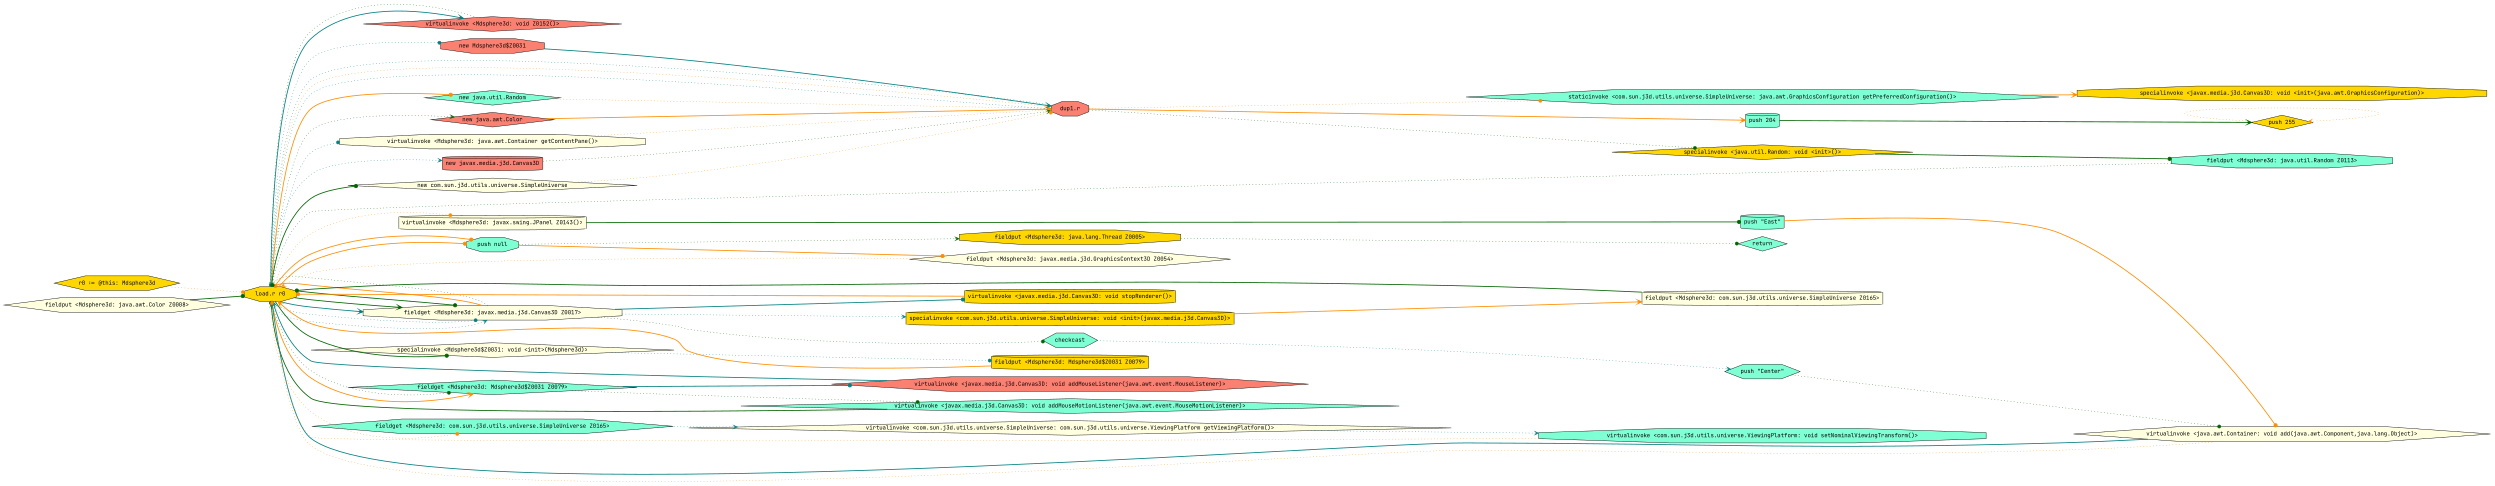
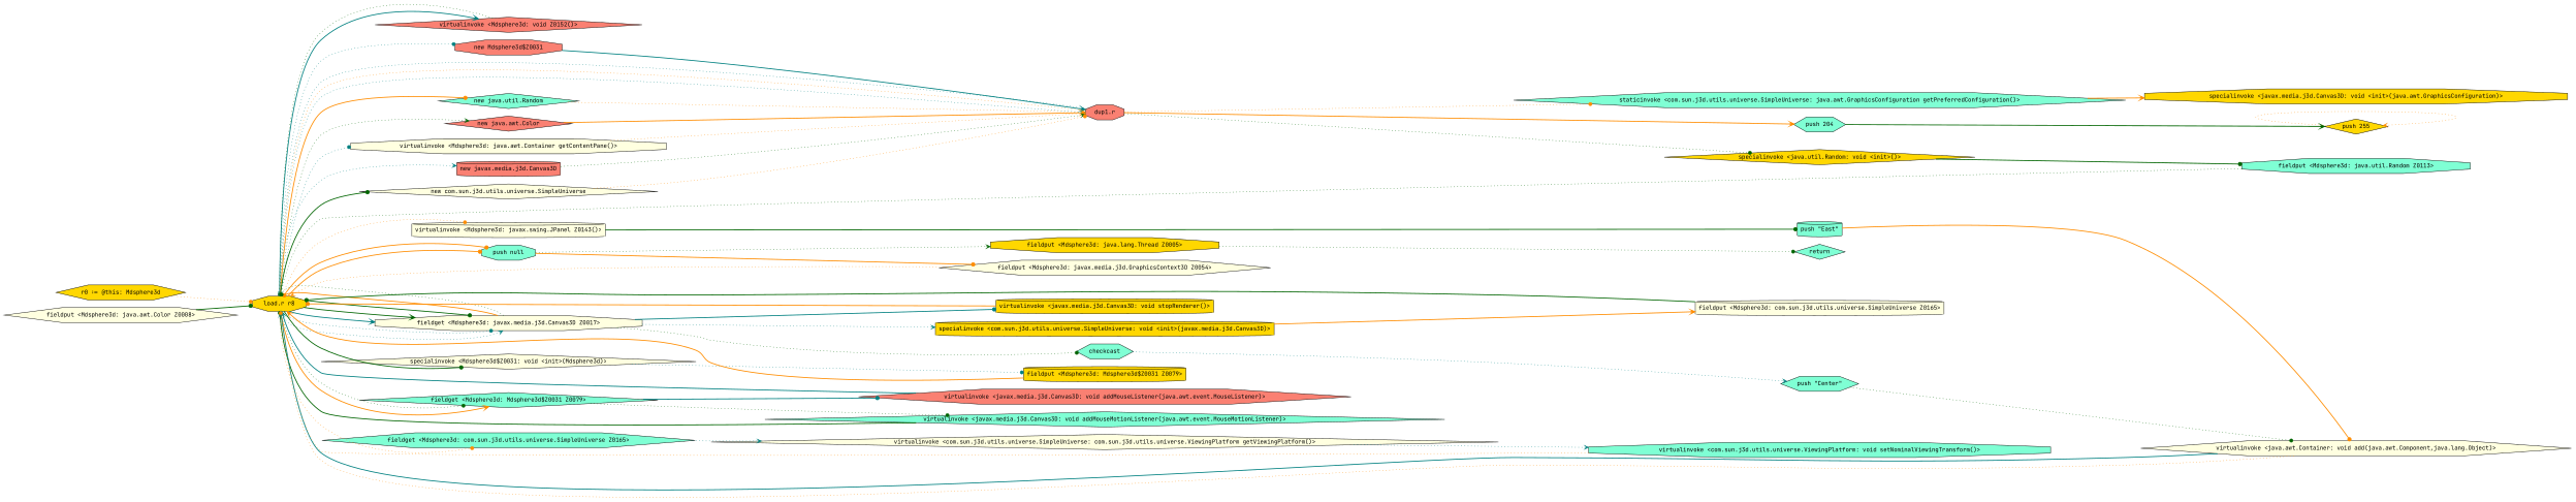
  digraph {
    fontname="JetBrains Mono"
    rankdir=LR
    node [fillcolor=aquamarine fontname="JetBrains Mono" shape=diamond style=filled]
    edge [arrowhead=dot color=darkorange fontname="JetBrains Mono" style=dotted]
    "r0 := @this: Mdsphere3d" [fillcolor=gold shape=hexagon]
-   "load.r r0" [fillcolor=gold shape=octagon]
+   "load.r r0" [fillcolor=gold shape=octagon label="load.r r8"]
    "virtualinvoke <Mdsphere3d: void Z0152()>" [fillcolor=salmon]
    "new java.util.Random"
    "new java.awt.Color" [fillcolor=salmon]
    "virtualinvoke <Mdsphere3d: java.awt.Container getContentPane()>" [fillcolor=lightyellow shape=octagon]
    "virtualinvoke <Mdsphere3d: javax.swing.JPanel Z0143()>" [fillcolor=lightyellow shape=cylinder]
    "new javax.media.j3d.Canvas3D" [fillcolor=salmon shape=cylinder]
    "fieldget <Mdsphere3d: javax.media.j3d.Canvas3D Z0017>" [fillcolor=lightyellow shape=octagon]
    "new com.sun.j3d.utils.universe.SimpleUniverse" [fillcolor=lightyellow]
    "fieldget <Mdsphere3d: com.sun.j3d.utils.universe.SimpleUniverse Z0165>" [shape=hexagon]
    "push null" [shape=octagon]
    "new Mdsphere3d$Z0031" [fillcolor=salmon shape=octagon]
    "specialinvoke <Mdsphere3d$Z0031: void <init>(Mdsphere3d)>" [fillcolor=lightyellow]
    "fieldget <Mdsphere3d: Mdsphere3d$Z0031 Z0079>"
    "dup1.r" [fillcolor=salmon shape=octagon]
    "push \"East\"" [shape=cylinder]
    "virtualinvoke <javax.media.j3d.Canvas3D: void stopRenderer()>" [fillcolor=gold shape=cylinder]
    checkcast [shape=hexagon]
    "specialinvoke <com.sun.j3d.utils.universe.SimpleUniverse: void <init>(javax.media.j3d.Canvas3D)>" [fillcolor=gold shape=cylinder]
    "virtualinvoke <com.sun.j3d.utils.universe.SimpleUniverse: com.sun.j3d.utils.universe.ViewingPlatform getViewingPlatform()>" [fillcolor=lightyellow]
    "fieldput <Mdsphere3d: javax.media.j3d.GraphicsContext3D Z0054>" [fillcolor=lightyellow shape=hexagon]
    "fieldput <Mdsphere3d: java.lang.Thread Z0005>" [fillcolor=gold shape=octagon]
    "fieldput <Mdsphere3d: Mdsphere3d$Z0031 Z0079>" [fillcolor=gold shape=cylinder]
    "virtualinvoke <javax.media.j3d.Canvas3D: void addMouseListener(java.awt.event.MouseListener)>" [fillcolor=salmon shape=hexagon]
    "virtualinvoke <javax.media.j3d.Canvas3D: void addMouseMotionListener(java.awt.event.MouseMotionListener)>"
    "specialinvoke <java.util.Random: void <init>()>" [fillcolor=gold]
-   "push 204" [shape=cylinder]
+   "push 204" [shape=hexagon]
    "staticinvoke <com.sun.j3d.utils.universe.SimpleUniverse: java.awt.GraphicsConfiguration getPreferredConfiguration()>" [shape=hexagon]
    "fieldput <Mdsphere3d: java.util.Random Z0113>" [shape=octagon]
    "push 255" [fillcolor=gold]
    "specialinvoke <javax.media.j3d.Canvas3D: void <init>(java.awt.GraphicsConfiguration)>" [fillcolor=gold shape=octagon]
    "fieldput <Mdsphere3d: java.awt.Color Z0008>" [fillcolor=lightyellow shape=hexagon]
    "virtualinvoke <java.awt.Container: void add(java.awt.Component,java.lang.Object)>" [fillcolor=lightyellow shape=hexagon]
    "push \"Center\"" [shape=hexagon]
    "fieldput <Mdsphere3d: com.sun.j3d.utils.universe.SimpleUniverse Z0165>" [fillcolor=lightyellow shape=cylinder]
    "virtualinvoke <com.sun.j3d.utils.universe.ViewingPlatform: void setNominalViewingTransform()>" [shape=octagon]
    return
    "r0 := @this: Mdsphere3d" -> "load.r r0"
    "load.r r0" -> "virtualinvoke <Mdsphere3d: void Z0152()>" [arrowhead=vee color=teal style=bold]
    "load.r r0" -> "new java.util.Random" [style=bold]
    "load.r r0" -> "new java.awt.Color" [arrowhead=vee color=darkgreen]
    "load.r r0" -> "virtualinvoke <Mdsphere3d: java.awt.Container getContentPane()>" [color=teal]
    "load.r r0" -> "virtualinvoke <Mdsphere3d: javax.swing.JPanel Z0143()>"
    "load.r r0" -> "new javax.media.j3d.Canvas3D" [arrowhead=vee color=teal]
    "load.r r0" -> "fieldget <Mdsphere3d: javax.media.j3d.Canvas3D Z0017>" [arrowhead=vee color=teal]
    "load.r r0" -> "fieldget <Mdsphere3d: javax.media.j3d.Canvas3D Z0017>" [color=teal]
    "load.r r0" -> "fieldget <Mdsphere3d: javax.media.j3d.Canvas3D Z0017>" [arrowhead=vee color=teal style=bold]
    "load.r r0" -> "fieldget <Mdsphere3d: javax.media.j3d.Canvas3D Z0017>" [arrowhead=vee color=darkgreen style=bold]
    "load.r r0" -> "fieldget <Mdsphere3d: javax.media.j3d.Canvas3D Z0017>" [color=darkgreen style=bold]
    "load.r r0" -> "new com.sun.j3d.utils.universe.SimpleUniverse" [color=darkgreen style=bold]
    "load.r r0" -> "fieldget <Mdsphere3d: com.sun.j3d.utils.universe.SimpleUniverse Z0165>"
    "load.r r0" -> "push null" [style=bold]
    "load.r r0" -> "push null" [style=bold]
    "load.r r0" -> "new Mdsphere3d$Z0031" [color=teal]
    "load.r r0" -> "specialinvoke <Mdsphere3d$Z0031: void <init>(Mdsphere3d)>" [color=darkgreen style=bold]
    "load.r r0" -> "fieldget <Mdsphere3d: Mdsphere3d$Z0031 Z0079>" [arrowhead=vee style=bold]
    "load.r r0" -> "fieldget <Mdsphere3d: Mdsphere3d$Z0031 Z0079>" [color=darkgreen]
    "virtualinvoke <Mdsphere3d: void Z0152()>" -> "load.r r0" [color=darkgreen]
    "new java.util.Random" -> "dup1.r" [arrowhead=vee]
    "new java.awt.Color" -> "dup1.r" [arrowhead=vee style=bold]
    "virtualinvoke <Mdsphere3d: java.awt.Container getContentPane()>" -> "dup1.r"
    "virtualinvoke <Mdsphere3d: javax.swing.JPanel Z0143()>" -> "push \"East\"" [color=darkgreen style=bold]
    "new javax.media.j3d.Canvas3D" -> "dup1.r" [arrowhead=vee color=darkgreen]
    "fieldget <Mdsphere3d: javax.media.j3d.Canvas3D Z0017>" -> "load.r r0" [style=bold]
    "fieldget <Mdsphere3d: javax.media.j3d.Canvas3D Z0017>" -> "load.r r0" [color=darkgreen]
    "fieldget <Mdsphere3d: javax.media.j3d.Canvas3D Z0017>" -> "virtualinvoke <javax.media.j3d.Canvas3D: void stopRenderer()>" [color=teal style=bold]
    "fieldget <Mdsphere3d: javax.media.j3d.Canvas3D Z0017>" -> checkcast [color=darkgreen]
    "fieldget <Mdsphere3d: javax.media.j3d.Canvas3D Z0017>" -> "specialinvoke <com.sun.j3d.utils.universe.SimpleUniverse: void <init>(javax.media.j3d.Canvas3D)>" [arrowhead=vee color=teal]
    "new com.sun.j3d.utils.universe.SimpleUniverse" -> "dup1.r"
    "fieldget <Mdsphere3d: com.sun.j3d.utils.universe.SimpleUniverse Z0165>" -> "virtualinvoke <com.sun.j3d.utils.universe.SimpleUniverse: com.sun.j3d.utils.universe.ViewingPlatform getViewingPlatform()>" [arrowhead=vee color=teal]
    "push null" -> "fieldput <Mdsphere3d: javax.media.j3d.GraphicsContext3D Z0054>" [style=bold]
    "push null" -> "fieldput <Mdsphere3d: java.lang.Thread Z0005>" [arrowhead=vee color=darkgreen]
    "new Mdsphere3d$Z0031" -> "dup1.r" [arrowhead=vee color=teal style=bold]
    "specialinvoke <Mdsphere3d$Z0031: void <init>(Mdsphere3d)>" -> "fieldput <Mdsphere3d: Mdsphere3d$Z0031 Z0079>" [color=teal]
    "fieldget <Mdsphere3d: Mdsphere3d$Z0031 Z0079>" -> "virtualinvoke <javax.media.j3d.Canvas3D: void addMouseListener(java.awt.event.MouseListener)>" [color=teal style=bold]
    "fieldget <Mdsphere3d: Mdsphere3d$Z0031 Z0079>" -> "virtualinvoke <javax.media.j3d.Canvas3D: void addMouseMotionListener(java.awt.event.MouseMotionListener)>" [color=darkgreen]
    "dup1.r" -> "load.r r0" [arrowhead=vee color=teal]
    "dup1.r" -> "load.r r0"
    "dup1.r" -> "load.r r0" [color=teal]
    "dup1.r" -> "specialinvoke <java.util.Random: void <init>()>" [color=darkgreen]
    "dup1.r" -> "push 204" [arrowhead=vee style=bold]
    "dup1.r" -> "staticinvoke <com.sun.j3d.utils.universe.SimpleUniverse: java.awt.GraphicsConfiguration getPreferredConfiguration()>"
    "push \"East\"" -> "virtualinvoke <java.awt.Container: void add(java.awt.Component,java.lang.Object)>" [style=bold]
    "virtualinvoke <javax.media.j3d.Canvas3D: void stopRenderer()>" -> "load.r r0" [style=bold]
    checkcast -> "push \"Center\"" [arrowhead=vee color=teal]
    "specialinvoke <com.sun.j3d.utils.universe.SimpleUniverse: void <init>(javax.media.j3d.Canvas3D)>" -> "fieldput <Mdsphere3d: com.sun.j3d.utils.universe.SimpleUniverse Z0165>" [arrowhead=vee style=bold]
    "virtualinvoke <com.sun.j3d.utils.universe.SimpleUniverse: com.sun.j3d.utils.universe.ViewingPlatform getViewingPlatform()>" -> "virtualinvoke <com.sun.j3d.utils.universe.ViewingPlatform: void setNominalViewingTransform()>" [arrowhead=vee color=teal]
    "fieldput <Mdsphere3d: javax.media.j3d.GraphicsContext3D Z0054>" -> "load.r r0" [arrowhead=vee]
    "fieldput <Mdsphere3d: java.lang.Thread Z0005>" -> return [color=darkgreen]
    "fieldput <Mdsphere3d: Mdsphere3d$Z0031 Z0079>" -> "load.r r0" [arrowhead=vee style=bold]
    "virtualinvoke <javax.media.j3d.Canvas3D: void addMouseListener(java.awt.event.MouseListener)>" -> "load.r r0" [arrowhead=vee color=teal style=bold]
    "virtualinvoke <javax.media.j3d.Canvas3D: void addMouseMotionListener(java.awt.event.MouseMotionListener)>" -> "load.r r0" [color=darkgreen style=bold]
    "specialinvoke <java.util.Random: void <init>()>" -> "fieldput <Mdsphere3d: java.util.Random Z0113>" [color=darkgreen style=bold]
    "push 204" -> "push 255" [arrowhead=vee color=darkgreen style=bold]
    "staticinvoke <com.sun.j3d.utils.universe.SimpleUniverse: java.awt.GraphicsConfiguration getPreferredConfiguration()>" -> "specialinvoke <javax.media.j3d.Canvas3D: void <init>(java.awt.GraphicsConfiguration)>" [arrowhead=vee style=bold]
    "fieldput <Mdsphere3d: java.util.Random Z0113>" -> "load.r r0" [color=darkgreen]
    "push 255" -> "push 255" [arrowhead=vee]
    "fieldput <Mdsphere3d: java.awt.Color Z0008>" -> "load.r r0" [color=darkgreen style=bold]
    "virtualinvoke <java.awt.Container: void add(java.awt.Component,java.lang.Object)>" -> "load.r r0" [arrowhead=vee]
    "virtualinvoke <java.awt.Container: void add(java.awt.Component,java.lang.Object)>" -> "load.r r0" [arrowhead=vee color=teal style=bold]
    "push \"Center\"" -> "virtualinvoke <java.awt.Container: void add(java.awt.Component,java.lang.Object)>" [color=darkgreen]
    "fieldput <Mdsphere3d: com.sun.j3d.utils.universe.SimpleUniverse Z0165>" -> "load.r r0" [color=darkgreen style=bold]
    "virtualinvoke <com.sun.j3d.utils.universe.ViewingPlatform: void setNominalViewingTransform()>" -> "load.r r0"
  }
